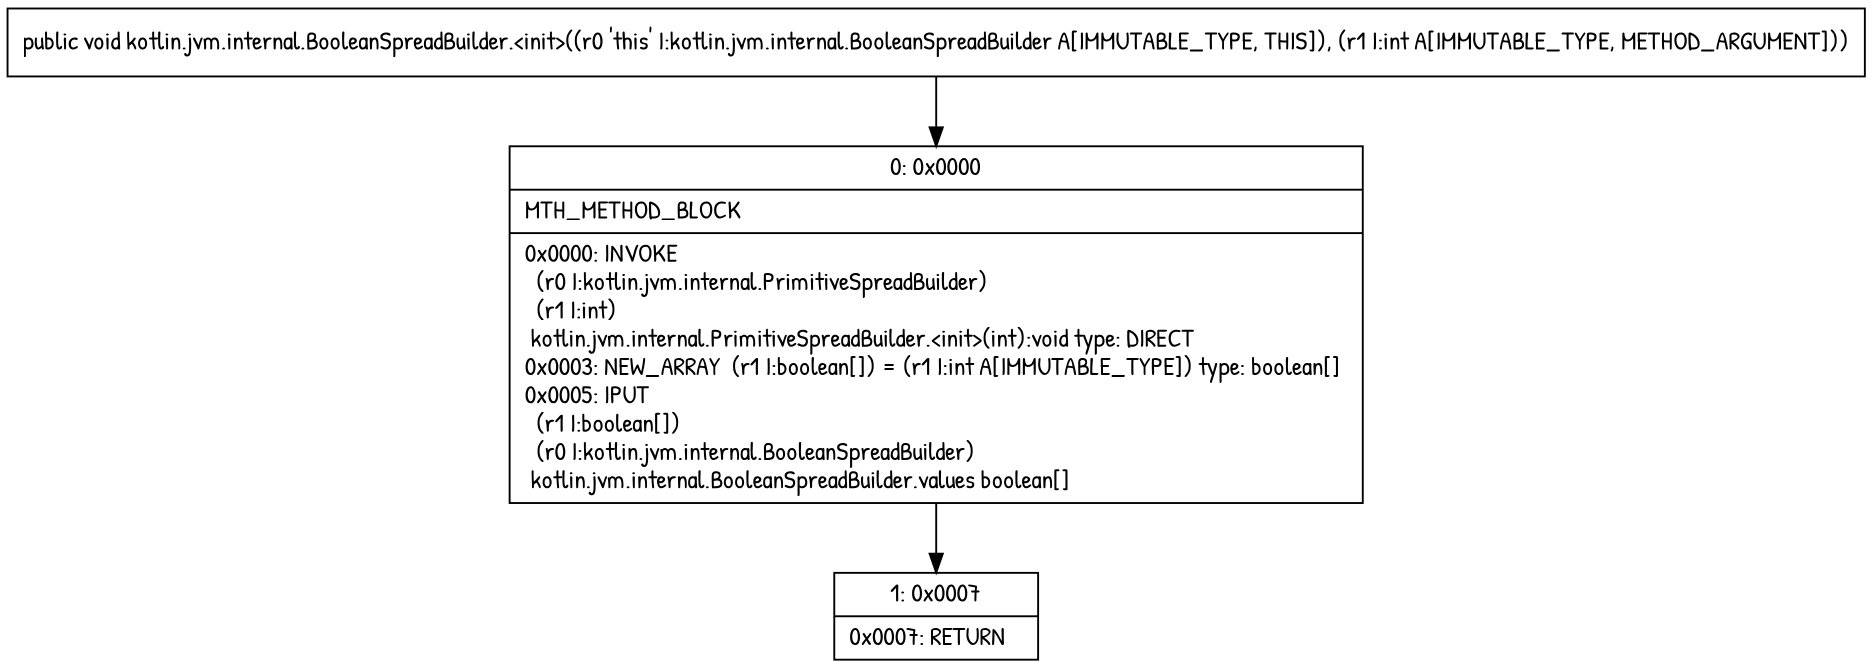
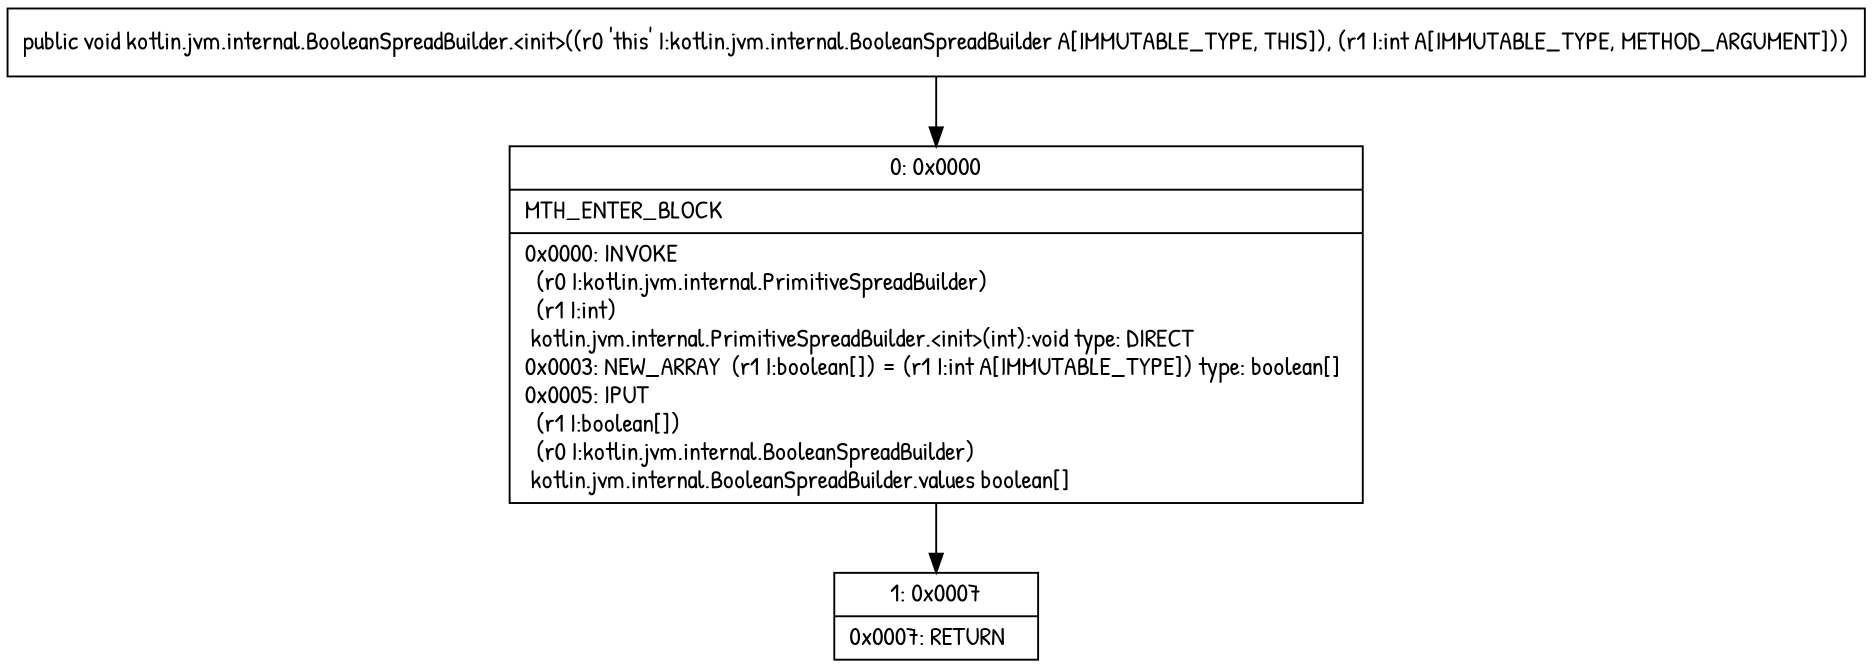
  digraph {
    fontname="Patrick Hand"
    node [shape=record fontname="Patrick Hand"]
    edge [fontname="Patrick Hand"]
-   n1 [label="{0\:\ 0x0000|MTH_METHOD_BLOCK\l|0x0000: INVOKE  \l  (r0 I:kotlin.jvm.internal.PrimitiveSpreadBuilder)\l  (r1 I:int)\l kotlin.jvm.internal.PrimitiveSpreadBuilder.\<init\>(int):void type: DIRECT \l0x0003: NEW_ARRAY  (r1 I:boolean[]) = (r1 I:int A[IMMUTABLE_TYPE]) type: boolean[] \l0x0005: IPUT  \l  (r1 I:boolean[])\l  (r0 I:kotlin.jvm.internal.BooleanSpreadBuilder)\l kotlin.jvm.internal.BooleanSpreadBuilder.values boolean[] \l}"]
+   n1 [label="{0\:\ 0x0000|MTH_ENTER_BLOCK\l|0x0000: INVOKE  \l  (r0 I:kotlin.jvm.internal.PrimitiveSpreadBuilder)\l  (r1 I:int)\l kotlin.jvm.internal.PrimitiveSpreadBuilder.\<init\>(int):void type: DIRECT \l0x0003: NEW_ARRAY  (r1 I:boolean[]) = (r1 I:int A[IMMUTABLE_TYPE]) type: boolean[] \l0x0005: IPUT  \l  (r1 I:boolean[])\l  (r0 I:kotlin.jvm.internal.BooleanSpreadBuilder)\l kotlin.jvm.internal.BooleanSpreadBuilder.values boolean[] \l}"]
    n2 [label="{1\:\ 0x0007|0x0007: RETURN   \l}"]
    n3 [label="{public void kotlin.jvm.internal.BooleanSpreadBuilder.\<init\>((r0 'this' I:kotlin.jvm.internal.BooleanSpreadBuilder A[IMMUTABLE_TYPE, THIS]), (r1 I:int A[IMMUTABLE_TYPE, METHOD_ARGUMENT])) }"]
    n1 -> n2
    n3 -> n1
  }
